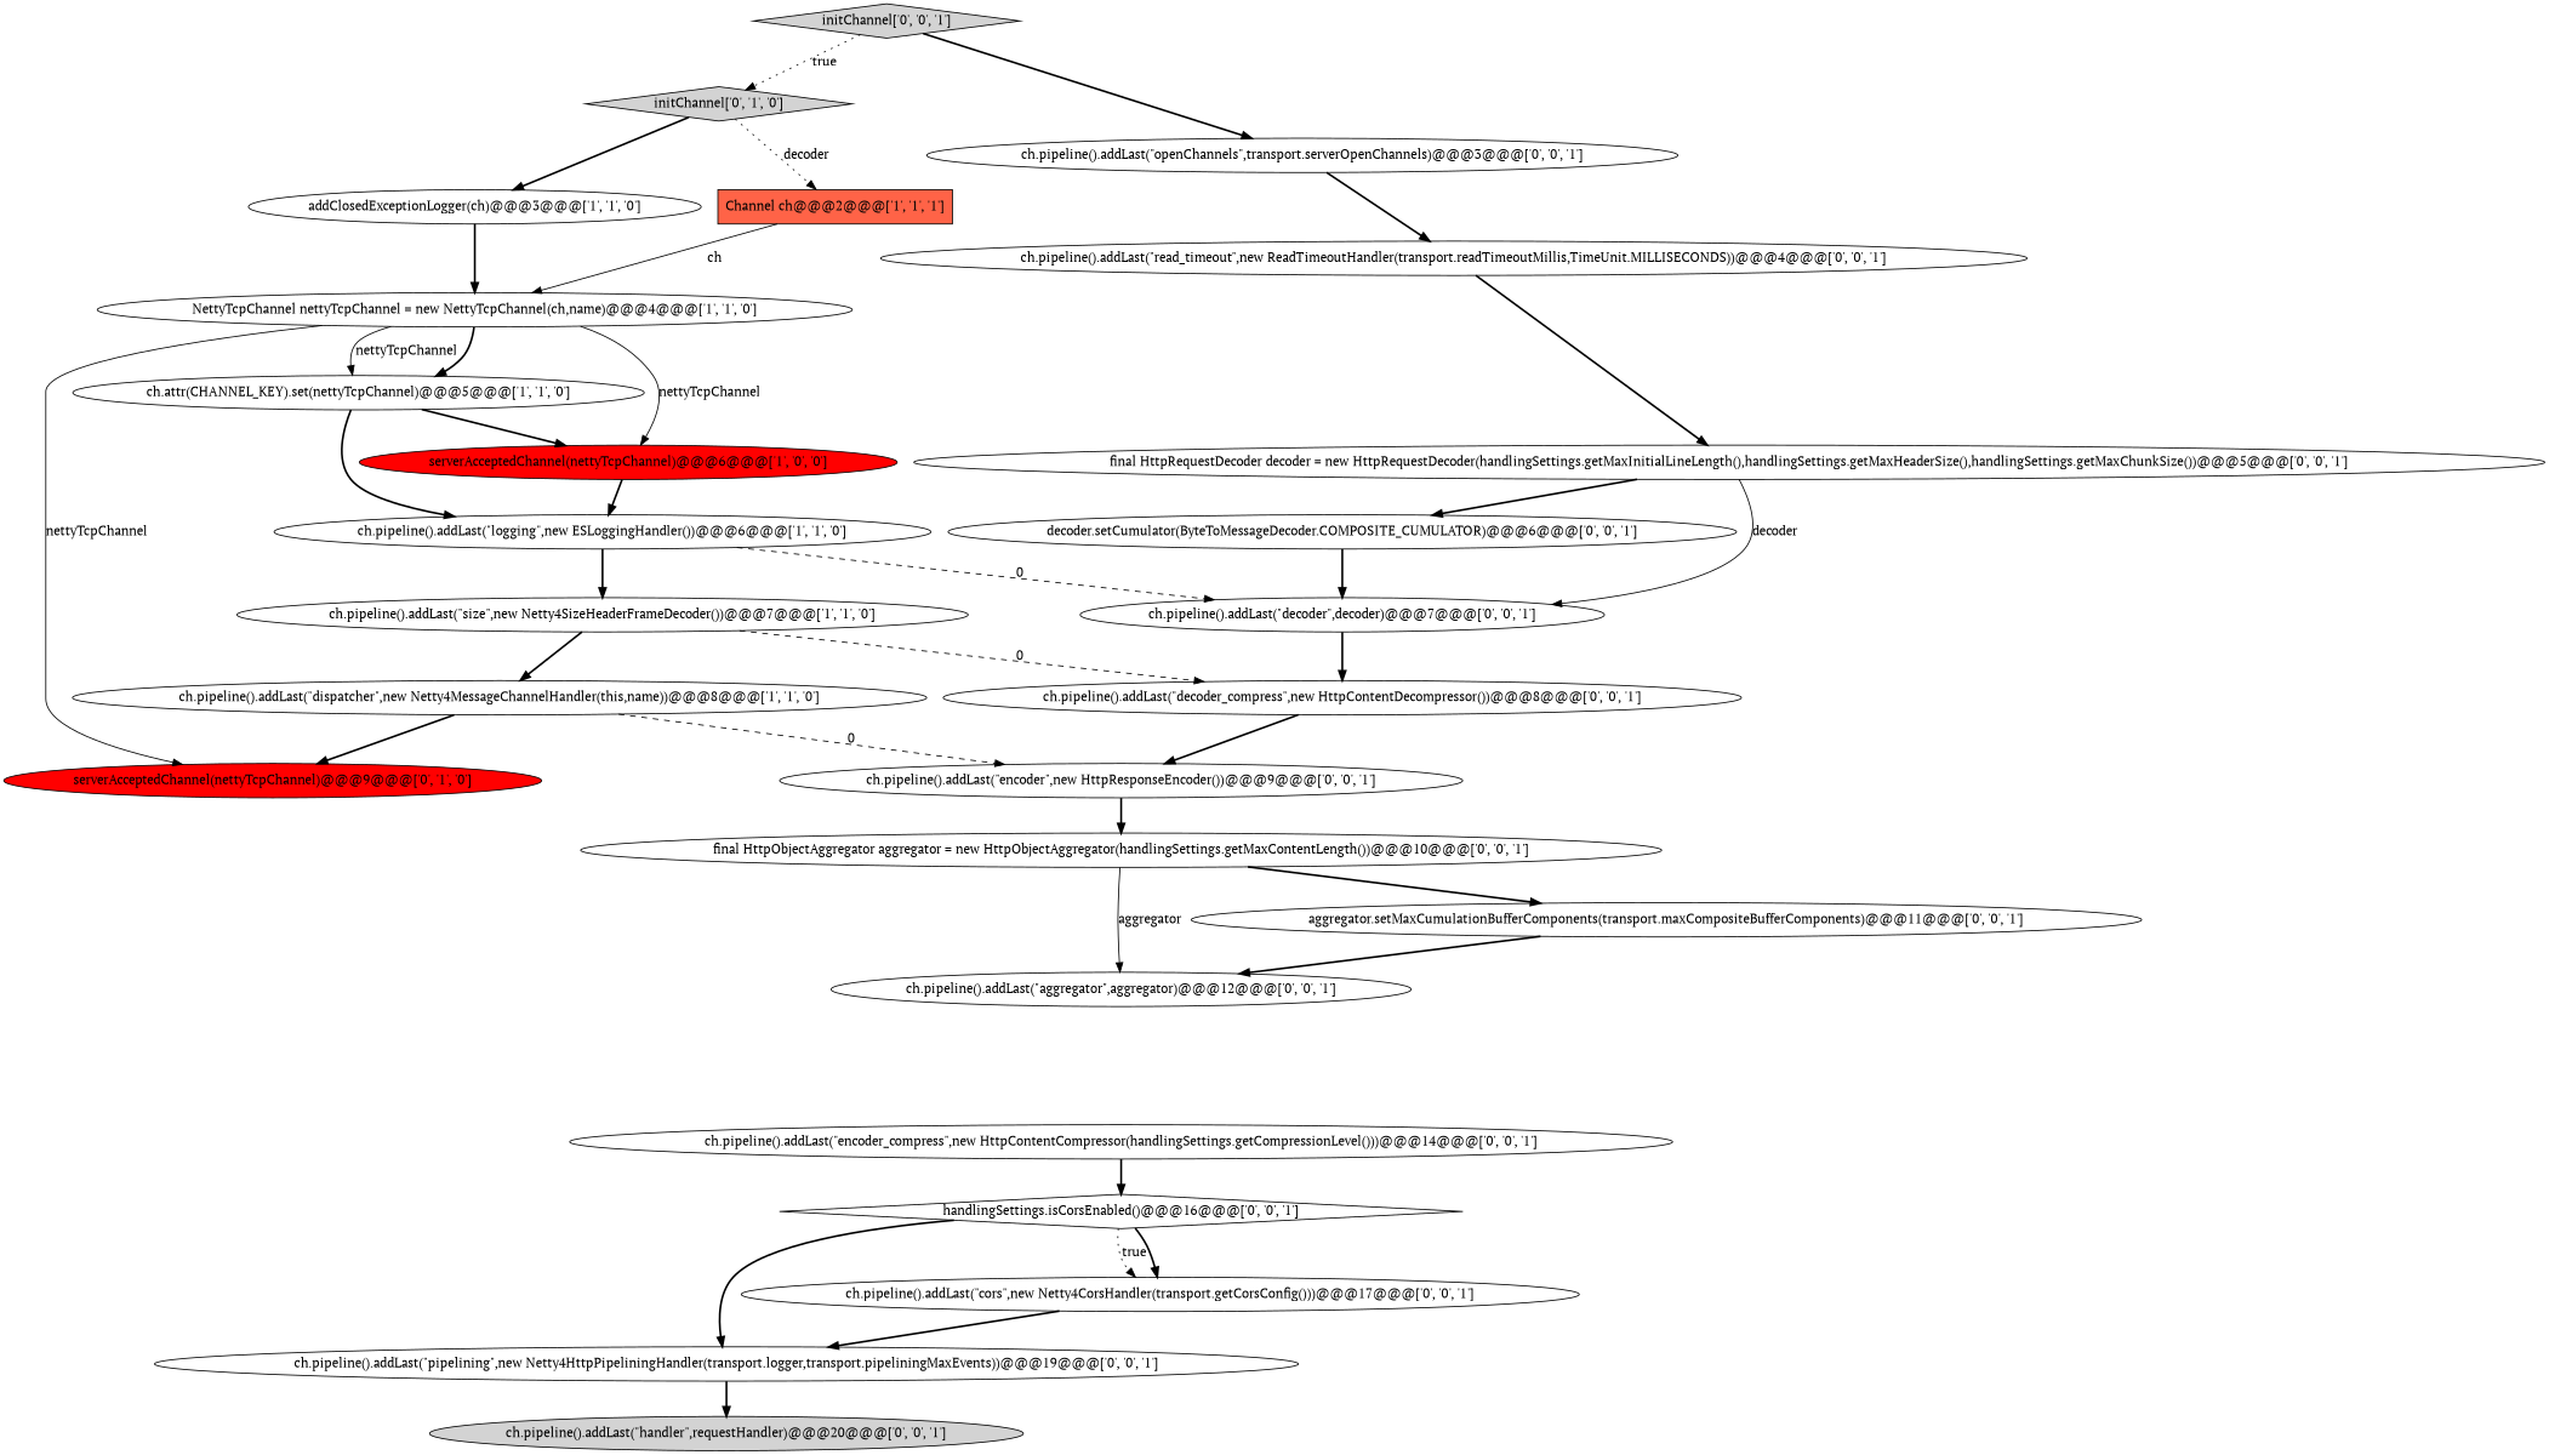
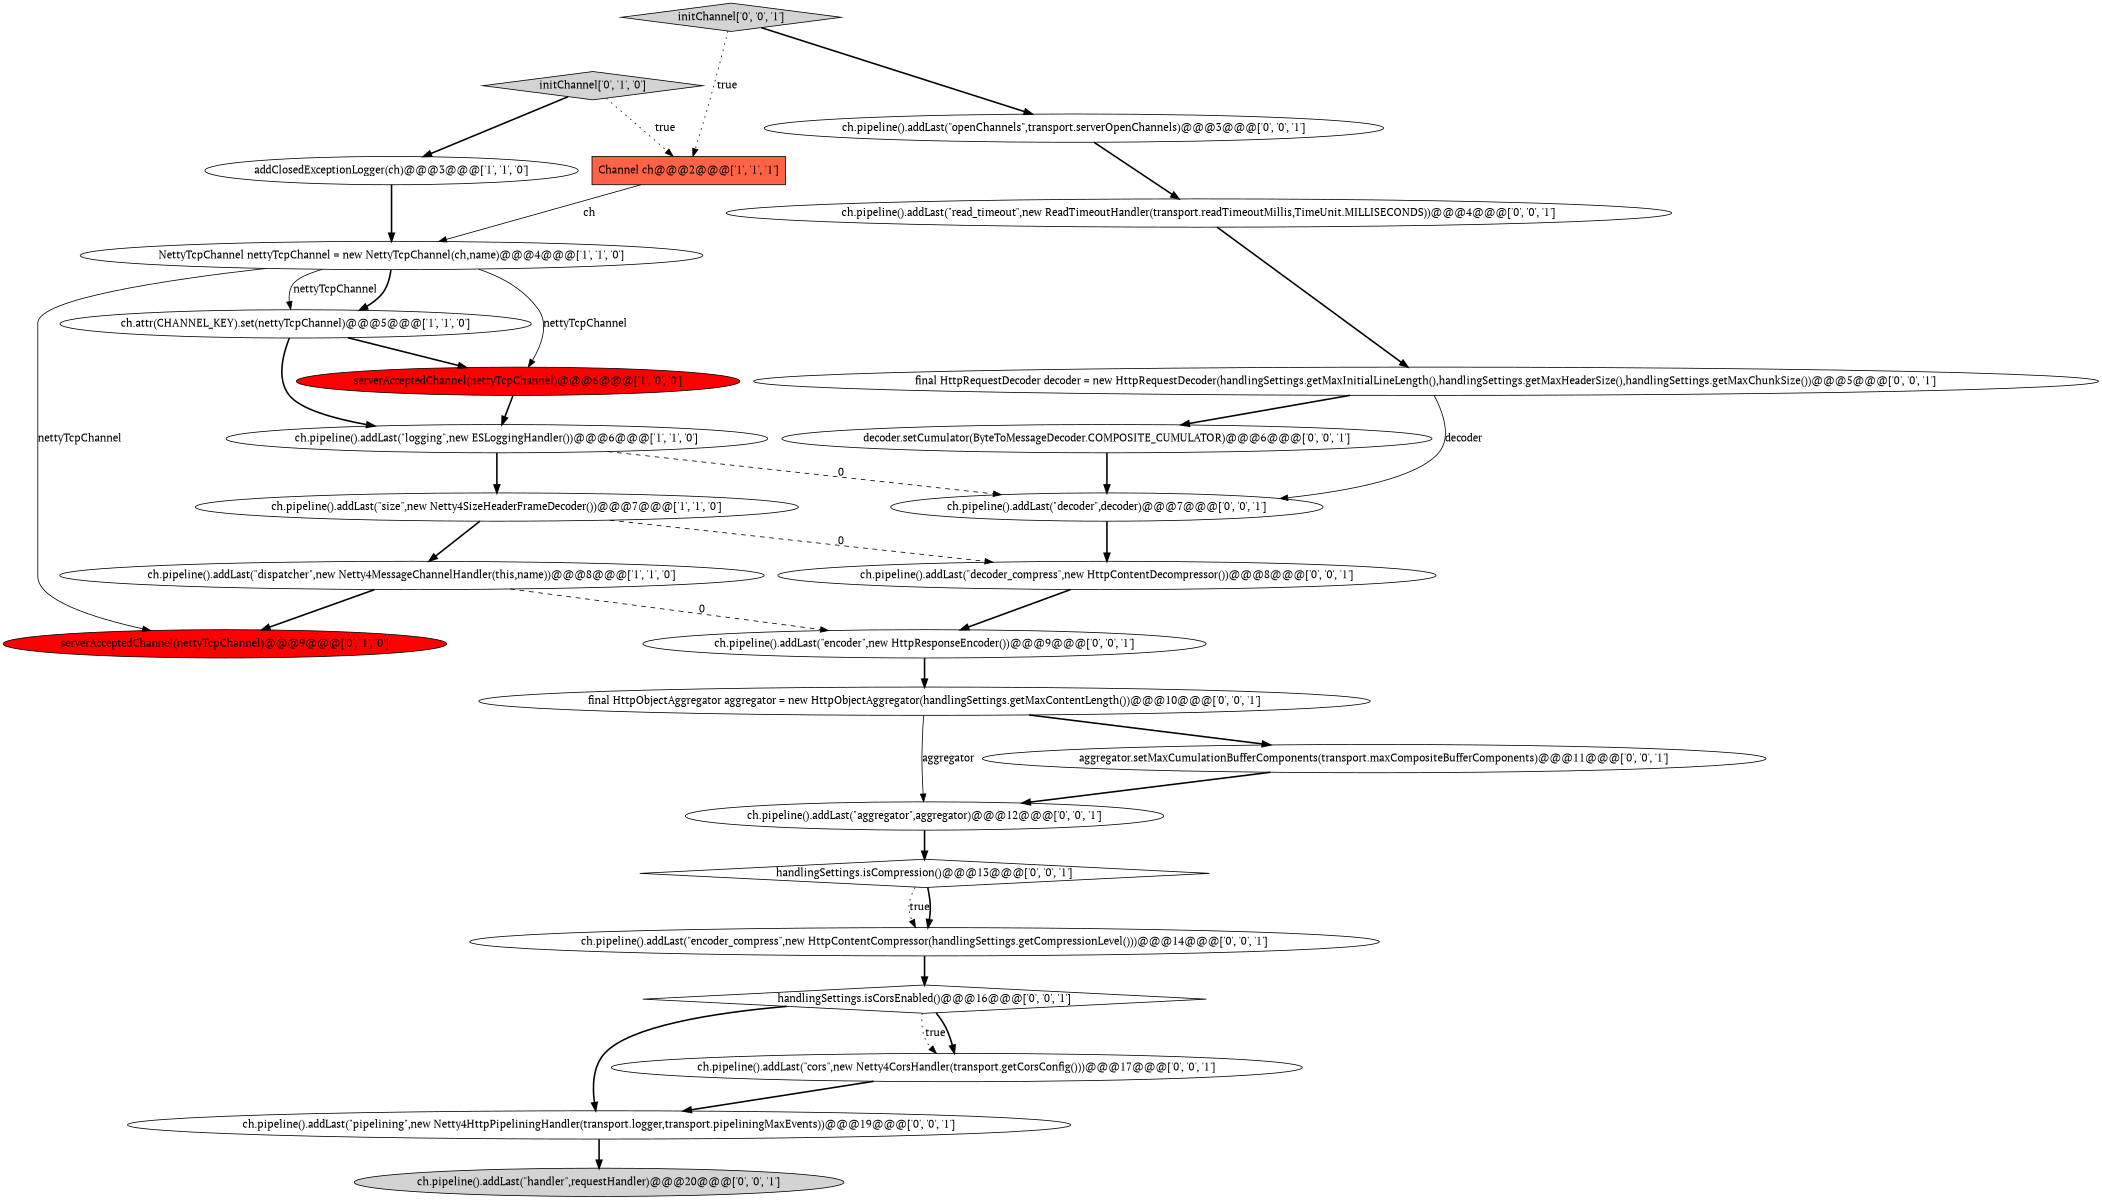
  digraph {
    fontname="PT Serif"
    node [fillcolor=white fontname="PT Serif" shape=ellipse style=filled]
    edge [fontname="PT Serif" style=bold]
    n1 [label="NettyTcpChannel nettyTcpChannel = new NettyTcpChannel(ch,name)@@@4@@@['1', '1', '0']"]
    n2 [label="ch.attr(CHANNEL_KEY).set(nettyTcpChannel)@@@5@@@['1', '1', '0']"]
    n3 [fillcolor=red label="serverAcceptedChannel(nettyTcpChannel)@@@9@@@['0', '1', '0']"]
    n4 [fillcolor=red label="serverAcceptedChannel(nettyTcpChannel)@@@6@@@['1', '0', '0']"]
    n5 [label="ch.pipeline().addLast(\"logging\",new ESLoggingHandler())@@@6@@@['1', '1', '0']"]
    n6 [label="ch.pipeline().addLast(\"decoder\",decoder)@@@7@@@['0', '0', '1']"]
    n7 [label="ch.pipeline().addLast(\"size\",new Netty4SizeHeaderFrameDecoder())@@@7@@@['1', '1', '0']"]
    n8 [label="ch.pipeline().addLast(\"decoder_compress\",new HttpContentDecompressor())@@@8@@@['0', '0', '1']"]
    n9 [label="ch.pipeline().addLast(\"dispatcher\",new Netty4MessageChannelHandler(this,name))@@@8@@@['1', '1', '0']"]
    n10 [label="ch.pipeline().addLast(\"pipelining\",new Netty4HttpPipeliningHandler(transport.logger,transport.pipeliningMaxEvents))@@@19@@@['0', '0', '1']"]
    n11 [fillcolor=lightgray label="ch.pipeline().addLast(\"handler\",requestHandler)@@@20@@@['0', '0', '1']"]
    n12 [label="addClosedExceptionLogger(ch)@@@3@@@['1', '1', '0']"]
    n13 [label="ch.pipeline().addLast(\"encoder\",new HttpResponseEncoder())@@@9@@@['0', '0', '1']"]
    n14 [label="handlingSettings.isCorsEnabled()@@@16@@@['0', '0', '1']" shape=diamond]
    n15 [label="ch.pipeline().addLast(\"cors\",new Netty4CorsHandler(transport.getCorsConfig()))@@@17@@@['0', '0', '1']"]
+   n16 [label="handlingSettings.isCompression()@@@13@@@['0', '0', '1']" shape=diamond]
    n17 [label="ch.pipeline().addLast(\"encoder_compress\",new HttpContentCompressor(handlingSettings.getCompressionLevel()))@@@14@@@['0', '0', '1']"]
    n18 [label="final HttpRequestDecoder decoder = new HttpRequestDecoder(handlingSettings.getMaxInitialLineLength(),handlingSettings.getMaxHeaderSize(),handlingSettings.getMaxChunkSize())@@@5@@@['0', '0', '1']"]
    n19 [label="decoder.setCumulator(ByteToMessageDecoder.COMPOSITE_CUMULATOR)@@@6@@@['0', '0', '1']"]
    n20 [fillcolor=lightgray label="initChannel['0', '1', '0']" shape=diamond]
    n21 [fillcolor=tomato label="Channel ch@@@2@@@['1', '1', '1']" shape=box]
    n22 [label="final HttpObjectAggregator aggregator = new HttpObjectAggregator(handlingSettings.getMaxContentLength())@@@10@@@['0', '0', '1']"]
    n23 [fillcolor=lightgray label="initChannel['0', '0', '1']" shape=diamond]
    n24 [label="ch.pipeline().addLast(\"openChannels\",transport.serverOpenChannels)@@@3@@@['0', '0', '1']"]
    n25 [label="ch.pipeline().addLast(\"read_timeout\",new ReadTimeoutHandler(transport.readTimeoutMillis,TimeUnit.MILLISECONDS))@@@4@@@['0', '0', '1']"]
    n26 [label="ch.pipeline().addLast(\"aggregator\",aggregator)@@@12@@@['0', '0', '1']"]
    n27 [label="aggregator.setMaxCumulationBufferComponents(transport.maxCompositeBufferComponents)@@@11@@@['0', '0', '1']"]
    n1 -> n2
    n1 -> n2 [label=nettyTcpChannel style=solid]
    n1 -> n3 [label=nettyTcpChannel style=solid]
    n1 -> n4 [label=nettyTcpChannel style=solid]
    n2 -> n4
    n2 -> n5
    n4 -> n5
    n5 -> n6 [label=0 style=dashed]
    n5 -> n7
    n6 -> n8
    n7 -> n8 [label=0 style=dashed]
    n7 -> n9
    n8 -> n13
    n9 -> n3
    n9 -> n13 [label=0 style=dashed]
    n10 -> n11
    n12 -> n1
    n13 -> n22
    n14 -> n10
    n14 -> n15 [label=true style=dotted]
    n14 -> n15
    n15 -> n10
+   n16 -> n17 [label=true style=dotted]
+   n16 -> n17
    n17 -> n14
    n18 -> n6 [label=decoder style=solid]
    n18 -> n19
    n19 -> n6
    n20 -> n12
-   n20 -> n21 [label=decoder style=dotted]
+   n20 -> n21 [label=true style=dotted]
    n21 -> n1 [label=ch style=solid]
    n22 -> n26 [label=aggregator style=solid]
    n22 -> n27
-   n23 -> n20 [label=true style=dotted]
+   n23 -> n21 [label=true style=dotted]
    n23 -> n24
    n24 -> n25
    n25 -> n18
+   n26 -> n16
    n27 -> n26
  }
